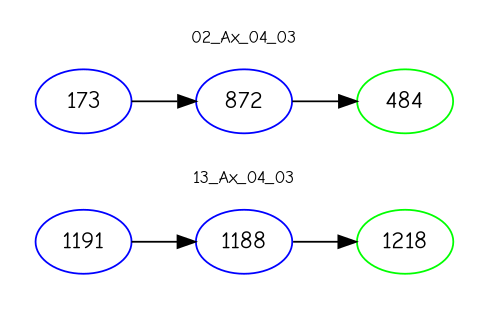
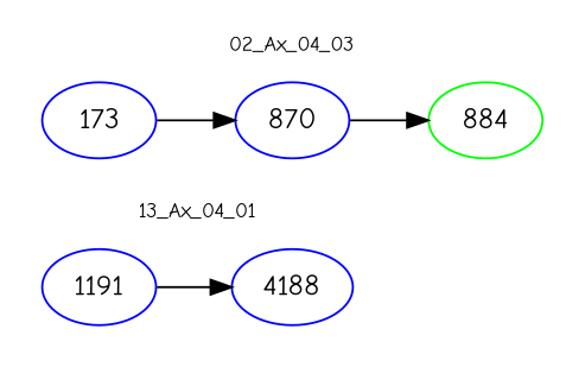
  digraph {
    fontname="Comic Neue"
    rankdir=LR
    node [color=blue fontname="Comic Neue"]
    edge [color=black fontname="Comic Neue"]
    n1 [label=1191]
-   n2 [label=1188]
-   n3 [color=green label=1218]
+   n2 [label=4188]
    n4 [label=173]
-   n5 [label=872]
-   n6 [color=green label=484]
+   n5 [label=870]
+   n6 [color=green label=884]
    subgraph cluster_1 {
      color=white
      fontsize=10
-     label="13_Ax_04_03"
+     label="13_Ax_04_01"
      n1
      n2
-     n3
    }
    subgraph cluster_2 {
      color=white
      fontsize=10
      label="02_Ax_04_03"
      n4
      n5
      n6
    }
    n1 -> n2
-   n2 -> n3
    n4 -> n5
    n5 -> n6
  }
